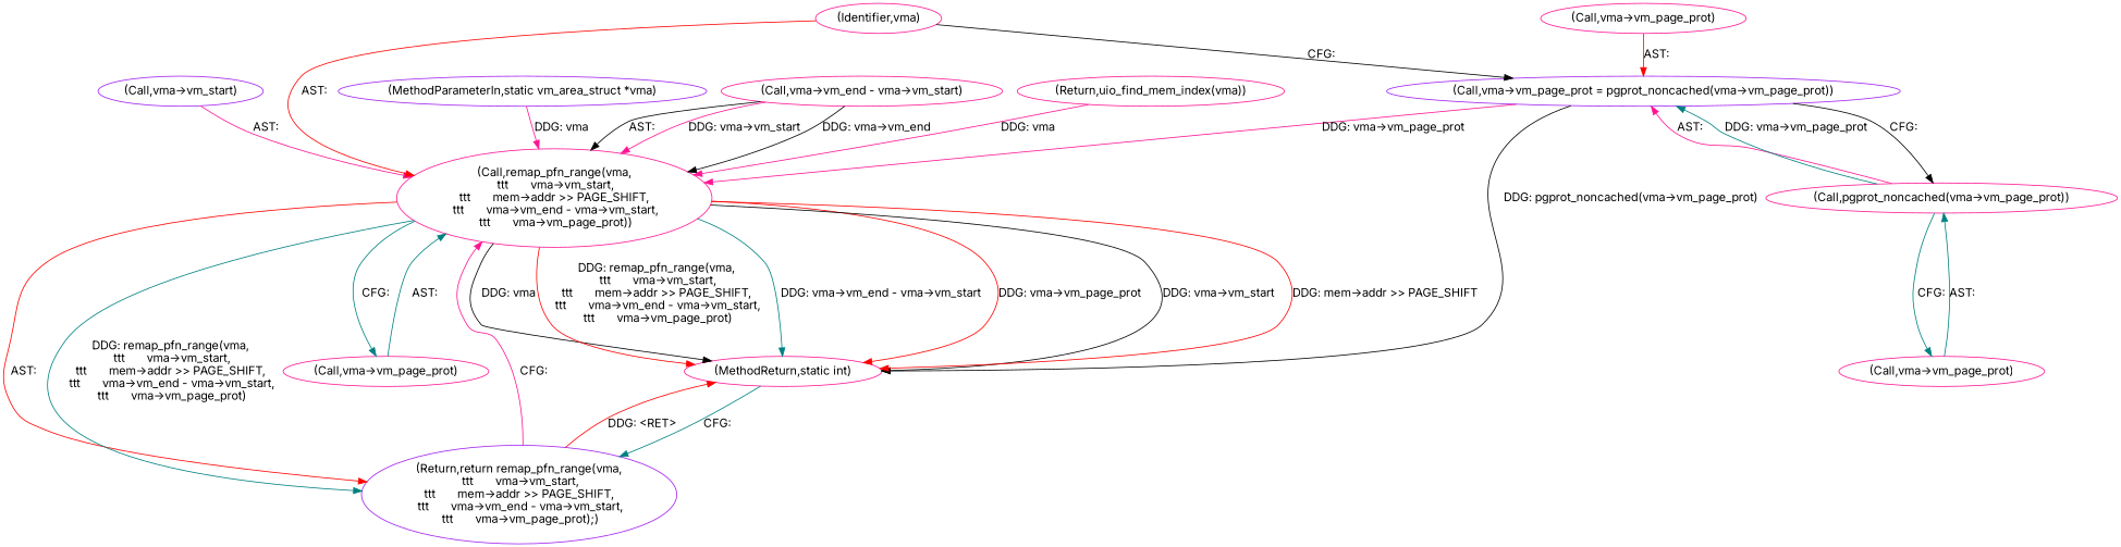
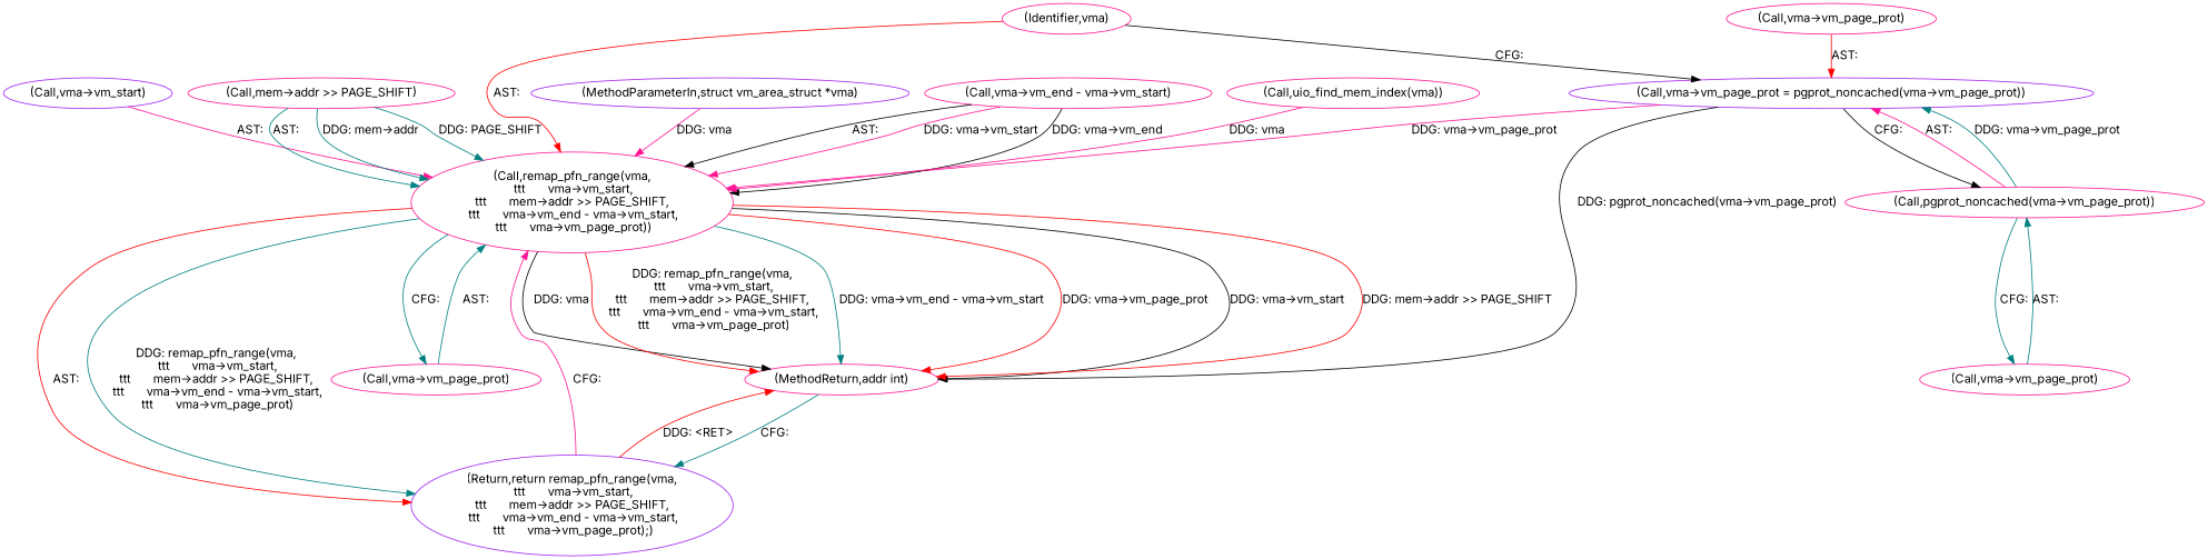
  digraph {
    fontname=Inter
    node [color=deeppink fontname=Inter]
    edge [color=teal fontname=Inter]
    n1 [color=purple label="(Call,vma->vm_page_prot = pgprot_noncached(vma->vm_page_prot))"]
    n2 [label="(Call,pgprot_noncached(vma->vm_page_prot))"]
    n3 [label="(Call,remap_pfn_range(vma,\n \t\t\t       vma->vm_start,\n\t\t\t       mem->addr >> PAGE_SHIFT,\n \t\t\t       vma->vm_end - vma->vm_start,\n \t\t\t       vma->vm_page_prot))"]
-   n4 [label="(MethodReturn,static int)"]
+   n4 [label="(MethodReturn,addr int)"]
    n5 [label="(Call,vma->vm_page_prot)"]
    n6 [color=purple label="(Return,return remap_pfn_range(vma,\n \t\t\t       vma->vm_start,\n\t\t\t       mem->addr >> PAGE_SHIFT,\n \t\t\t       vma->vm_end - vma->vm_start,\n \t\t\t       vma->vm_page_prot);)"]
    n7 [label="(Call,vma->vm_page_prot)"]
-   n8 [color=purple label="(MethodParameterIn,static vm_area_struct *vma)"]
+   n8 [color=purple label="(MethodParameterIn,struct vm_area_struct *vma)"]
    n9 [label="(Call,vma->vm_end - vma->vm_start)"]
    n10 [color=purple label="(Call,vma->vm_start)"]
    n11 [label="(Call,vma->vm_page_prot)"]
+   n12 [label="(Call,mem->addr >> PAGE_SHIFT)"]
    n13 [label="(Identifier,vma)"]
-   n14 [label="(Return,uio_find_mem_index(vma))"]
+   n14 [label="(Call,uio_find_mem_index(vma))"]
    n1 -> n2 [color=black label="CFG: "]
    n1 -> n3 [color=deeppink label="DDG: vma->vm_page_prot"]
    n1 -> n4 [color=black label="DDG: pgprot_noncached(vma->vm_page_prot)"]
    n2 -> n1 [color=deeppink label="AST: "]
    n2 -> n1 [label="DDG: vma->vm_page_prot"]
    n2 -> n5 [label="CFG: "]
    n3 -> n4 [label="DDG: vma->vm_end - vma->vm_start"]
    n3 -> n4 [color=red label="DDG: vma->vm_page_prot"]
    n3 -> n4 [color=black label="DDG: vma->vm_start"]
    n3 -> n4 [color=red label="DDG: mem->addr >> PAGE_SHIFT"]
    n3 -> n4 [color=black label="DDG: vma"]
    n3 -> n4 [color=red label="DDG: remap_pfn_range(vma,\n \t\t\t       vma->vm_start,\n\t\t\t       mem->addr >> PAGE_SHIFT,\n \t\t\t       vma->vm_end - vma->vm_start,\n \t\t\t       vma->vm_page_prot)"]
    n3 -> n6 [color=red label="AST: "]
    n3 -> n6 [label="DDG: remap_pfn_range(vma,\n \t\t\t       vma->vm_start,\n\t\t\t       mem->addr >> PAGE_SHIFT,\n \t\t\t       vma->vm_end - vma->vm_start,\n \t\t\t       vma->vm_page_prot)"]
    n3 -> n7 [label="CFG: "]
    n4 -> n6 [label="CFG: "]
    n5 -> n2 [label="AST: "]
    n6 -> n3 [color=deeppink label="CFG: "]
    n6 -> n4 [color=red label="DDG: <RET>"]
    n7 -> n3 [label="AST: "]
    n8 -> n3 [color=deeppink label="DDG: vma"]
    n9 -> n3 [color=black label="AST: "]
    n9 -> n3 [color=deeppink label="DDG: vma->vm_start"]
    n9 -> n3 [color=black label="DDG: vma->vm_end"]
    n10 -> n3 [color=deeppink label="AST: "]
    n11 -> n1 [color=red label="AST: "]
+   n12 -> n3 [label="AST: "]
+   n12 -> n3 [label="DDG: mem->addr"]
+   n12 -> n3 [label="DDG: PAGE_SHIFT"]
    n13 -> n1 [color=black label="CFG: "]
    n13 -> n3 [color=red label="AST: "]
    n14 -> n3 [color=deeppink label="DDG: vma"]
  }
